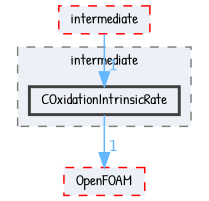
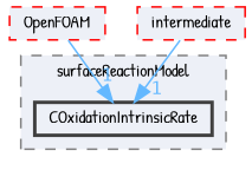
  digraph {
    compound=true
    fontname="Patrick Hand"
    node [color=red fillcolor="#edf0f7" fontname="Patrick Hand" fontsize=10 shape=box style="filled,dashed"]
    edge [color=steelblue1 fontcolor=steelblue1 fontname="Patrick Hand" fontsize=10 headlabel=1 labeldistance=1.5 labelfontname=Helvetica labelfontsize=10]
    n1 [color=grey25 height=0.2 label=COxidationIntrinsicRate style="filled,bold" width=0.4]
    n2 [height=0.2 label=OpenFOAM width=0.4]
    n3 [height=0.2 label=intermediate width=0.4]
    subgraph cluster_1 {
      bgcolor="#edf0f7"
      fontsize=10
-     label=intermediate
+     label=surfaceReactionModel
      pencolor=grey50
      style="filled,dashed"
      n1
    }
-   n1 -> n2
+   n2 -> n1
    n3 -> n1
  }
